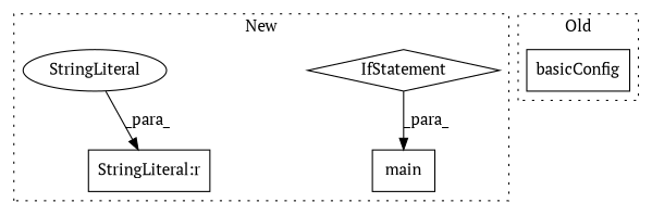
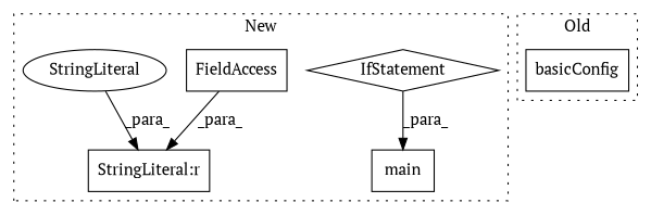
  digraph {
    fontname="PT Serif"
    node [a=32 fontname="PT Serif" shape=box]
    edge [fontname="PT Serif"]
    n1 [l=6 label=main s=13471]
    n2 [a=25 l="4,2" label=IfStatement s="13426,13452" shape=diamond]
    n3 [a=27 l=4 label="StringLiteral:r" s=13438]
+   n4 [a=22 l=8 label=FieldAccess s=13430]
    n5 [a=45 l=10 label=StringLiteral s=13442 shape=ellipse]
    n6 [l="12,1" label=basicConfig s="766,841"]
    subgraph cluster_1 {
      label=New
      style=dotted
      n1
      n2
      n3
+     n4
      n5
    }
    subgraph cluster_2 {
      label=Old
      style=dotted
      n6
    }
    n2 -> n1 [label=_para_]
+   n4 -> n3 [label=_para_]
    n5 -> n3 [label=_para_]
  }
